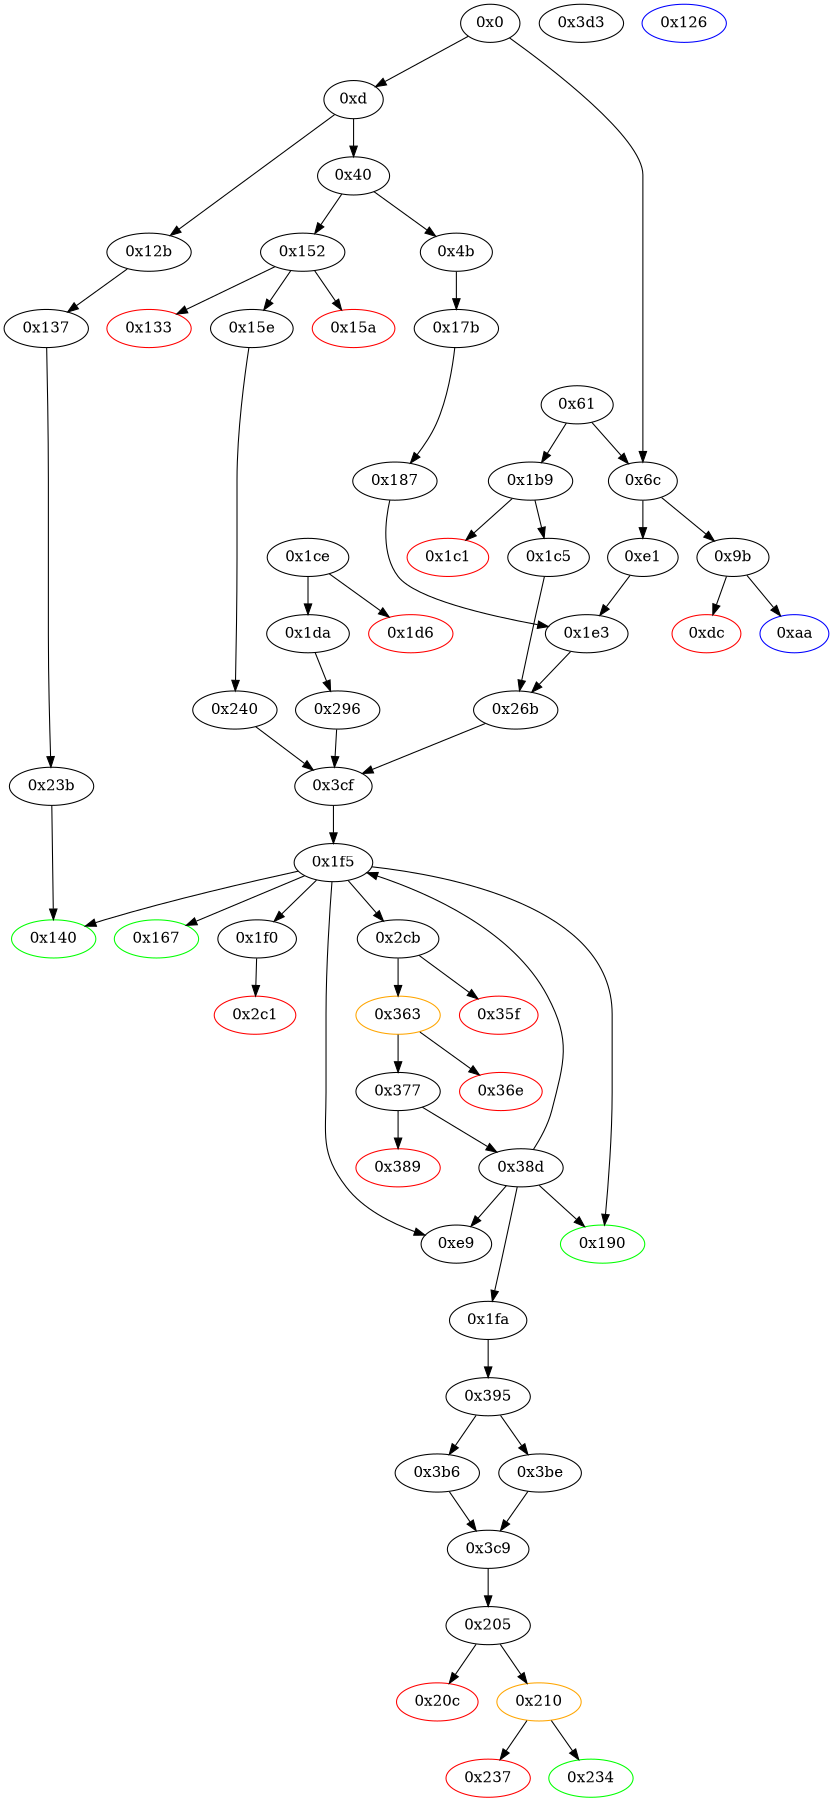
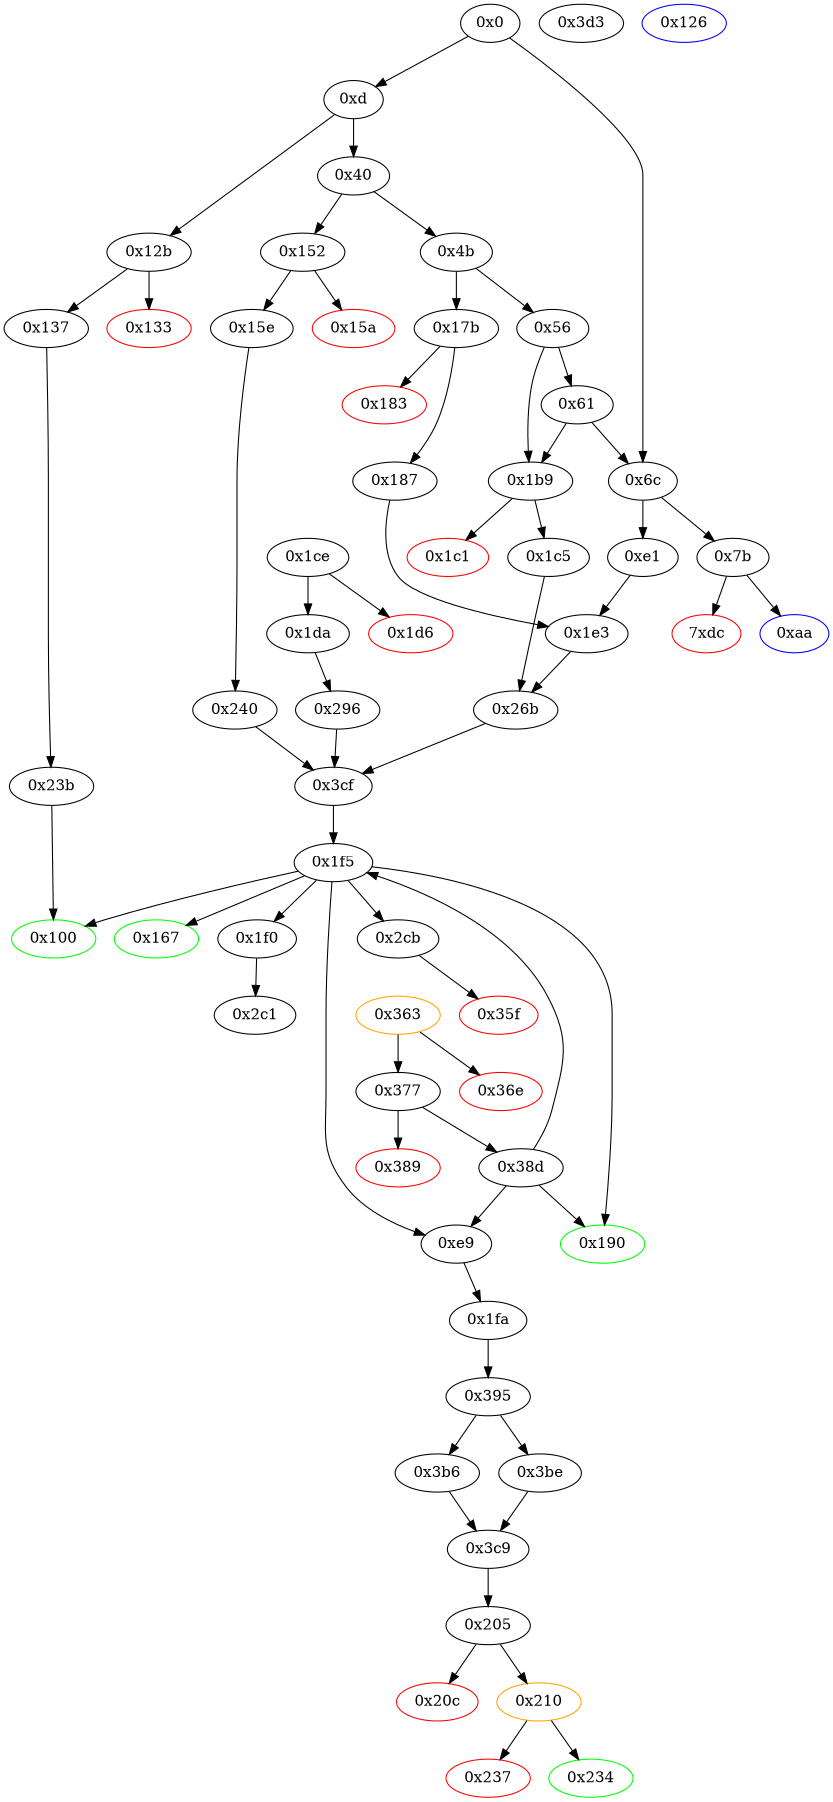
  strict digraph {
    node [fillcolor=white style=filled]
    "0x133" [color=red]
    "0x237" [color=red]
    "0x61"
    "0x6c"
    "0x1b9"
    "0x1ce"
    "0x1da"
    "0x1d6" [color=red]
-   "0x9b"
+   "0x9b" [label="0x7b"]
    "0xe1"
-   "0xdc" [color=red]
+   "0xdc" [color=red label="7xdc"]
    "0xe9"
    "0x1fa"
    "0x395"
    "0x35f" [color=red]
    "0x167" [color=green]
    "0x137"
    "0x23b"
-   "0x140" [color=green]
+   "0x140" [color=green label="0x100"]
    "0x187"
    "0x1e3"
    "0x26b"
    "0xd"
    "0x12b"
    "0x40"
    "0x152"
    "0x4b"
    "0x240"
    "0x3cf"
    "0x1f5"
    "0x15a" [color=red]
    "0x15e"
    "0x296"
    "0x1f0"
    "0x190" [color=green]
    "0x2cb"
    "0x363" [color=orange]
    "0x36e" [color=red]
    "0x377"
    "0x38d"
    "0x389" [color=red]
    "0x17b"
+   "0x56"
+   "0x183" [color=red]
    "0x234" [color=green]
    "0x20c" [color=red]
    "0x1c5"
-   "0x2c1" [color=red]
+   "0x2c1"
    "0xaa" [color=blue]
    "0x3b6"
    "0x3c9"
    "0x205"
    "0x3d3"
    "0x1c1" [color=red]
    "0x0"
    "0x210" [color=orange]
    "0x3be"
    "0x126" [color=blue]
    "0x61" -> "0x6c"
    "0x61" -> "0x1b9"
    "0x6c" -> "0x9b"
    "0x6c" -> "0xe1"
    "0x1b9" -> "0x1c5"
    "0x1b9" -> "0x1c1"
    "0x1ce" -> "0x1da"
    "0x1ce" -> "0x1d6"
    "0x1da" -> "0x296"
    "0x9b" -> "0xdc"
    "0x9b" -> "0xaa"
    "0xe1" -> "0x1e3"
-   "0x38d" -> "0x1fa"
+   "0xe9" -> "0x1fa"
    "0x1fa" -> "0x395"
    "0x395" -> "0x3b6"
    "0x395" -> "0x3be"
    "0x137" -> "0x23b"
    "0x23b" -> "0x140"
    "0x187" -> "0x1e3"
    "0x1e3" -> "0x26b"
    "0x26b" -> "0x3cf"
    "0xd" -> "0x12b"
    "0xd" -> "0x40"
-   "0x152" -> "0x133"
+   "0x12b" -> "0x133"
    "0x12b" -> "0x137"
    "0x40" -> "0x152"
    "0x40" -> "0x4b"
    "0x152" -> "0x15a"
    "0x152" -> "0x15e"
    "0x4b" -> "0x17b"
+   "0x4b" -> "0x56"
    "0x240" -> "0x3cf"
    "0x3cf" -> "0x1f5"
    "0x1f5" -> "0xe9"
    "0x1f5" -> "0x167"
    "0x1f5" -> "0x140"
    "0x1f5" -> "0x1f0"
    "0x1f5" -> "0x190"
    "0x1f5" -> "0x2cb"
    "0x15e" -> "0x240"
    "0x296" -> "0x3cf"
    "0x1f0" -> "0x2c1"
    "0x2cb" -> "0x35f"
-   "0x2cb" -> "0x363"
    "0x363" -> "0x36e"
    "0x363" -> "0x377"
    "0x377" -> "0x38d"
    "0x377" -> "0x389"
    "0x38d" -> "0xe9"
    "0x38d" -> "0x1f5"
    "0x38d" -> "0x190"
    "0x17b" -> "0x187"
+   "0x17b" -> "0x183"
+   "0x56" -> "0x61"
+   "0x56" -> "0x1b9"
    "0x1c5" -> "0x26b"
    "0x3b6" -> "0x3c9"
    "0x3c9" -> "0x205"
    "0x205" -> "0x20c"
    "0x205" -> "0x210"
    "0x0" -> "0x6c"
    "0x0" -> "0xd"
    "0x210" -> "0x237"
    "0x210" -> "0x234"
    "0x3be" -> "0x3c9"
  }
